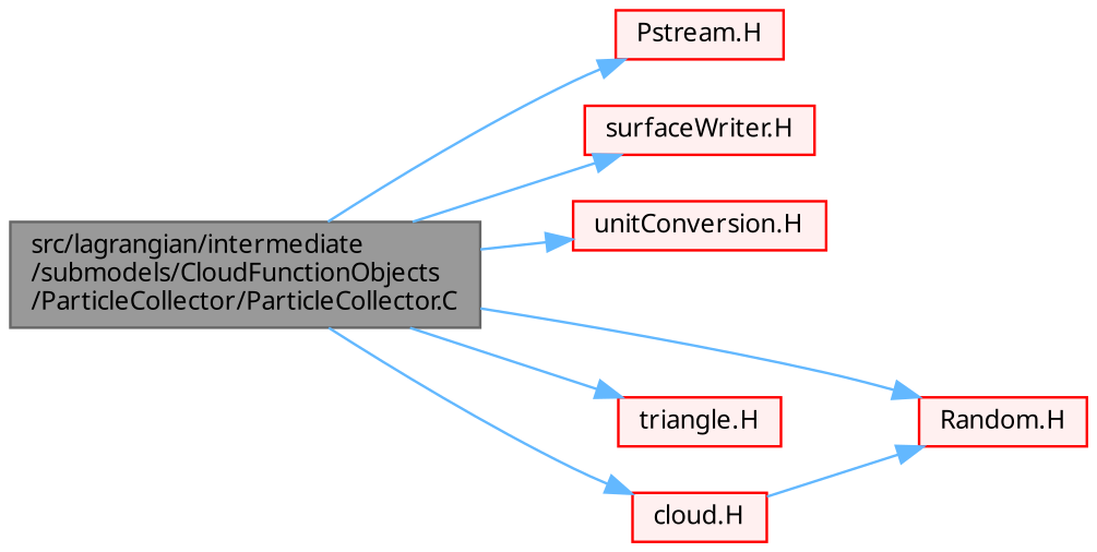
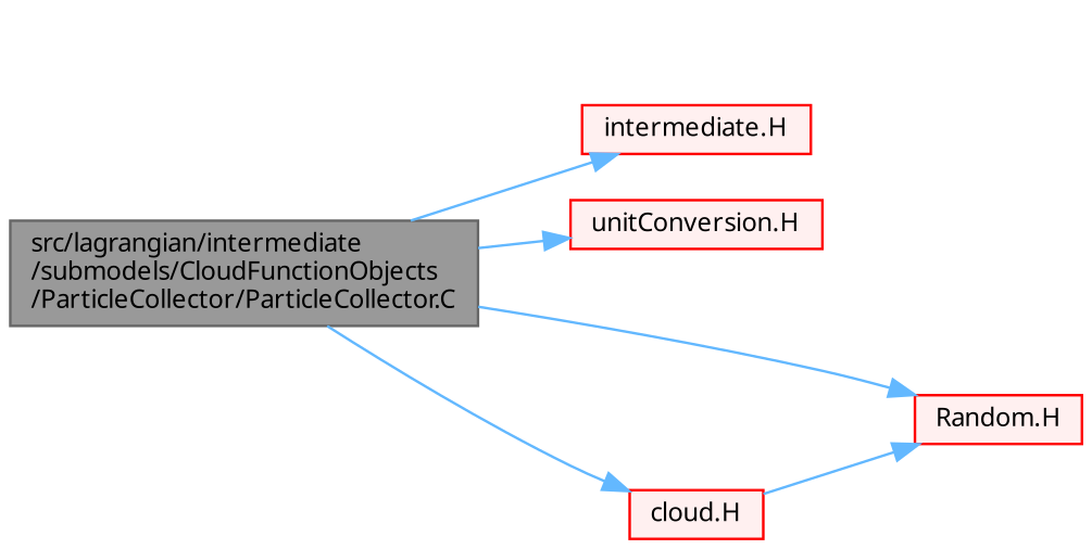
  digraph {
    fontname="Noto Sans"
    rankdir=LR
    node [color=red fillcolor="#FFF0F0" fontname="Noto Sans" fontsize=10 shape=box style=filled]
    edge [color=steelblue1 fontname="Noto Sans" fontsize=10 labelfontname=Helvetica labelfontsize=10 style=solid]
    n1 [color=gray40 fillcolor=grey60 fontcolor=black height=0.2 label="src/lagrangian/intermediate\l/submodels/CloudFunctionObjects\l/ParticleCollector/ParticleCollector.C" width=0.4]
-   n2 [height=0.2 label="Pstream.H" width=0.4]
-   n3 [height=0.2 label="surfaceWriter.H" width=0.4]
+   n3 [height=0.2 label="intermediate.H" width=0.4]
    n4 [height=0.2 label="unitConversion.H" width=0.4]
    n5 [height=0.2 label="Random.H" width=0.4]
-   n6 [height=0.2 label="triangle.H" width=0.4]
    n7 [height=0.2 label="cloud.H" width=0.4]
-   n1 -> n2
    n1 -> n3
    n1 -> n4
    n1 -> n5
-   n1 -> n6
    n1 -> n7
    n7 -> n5
  }
